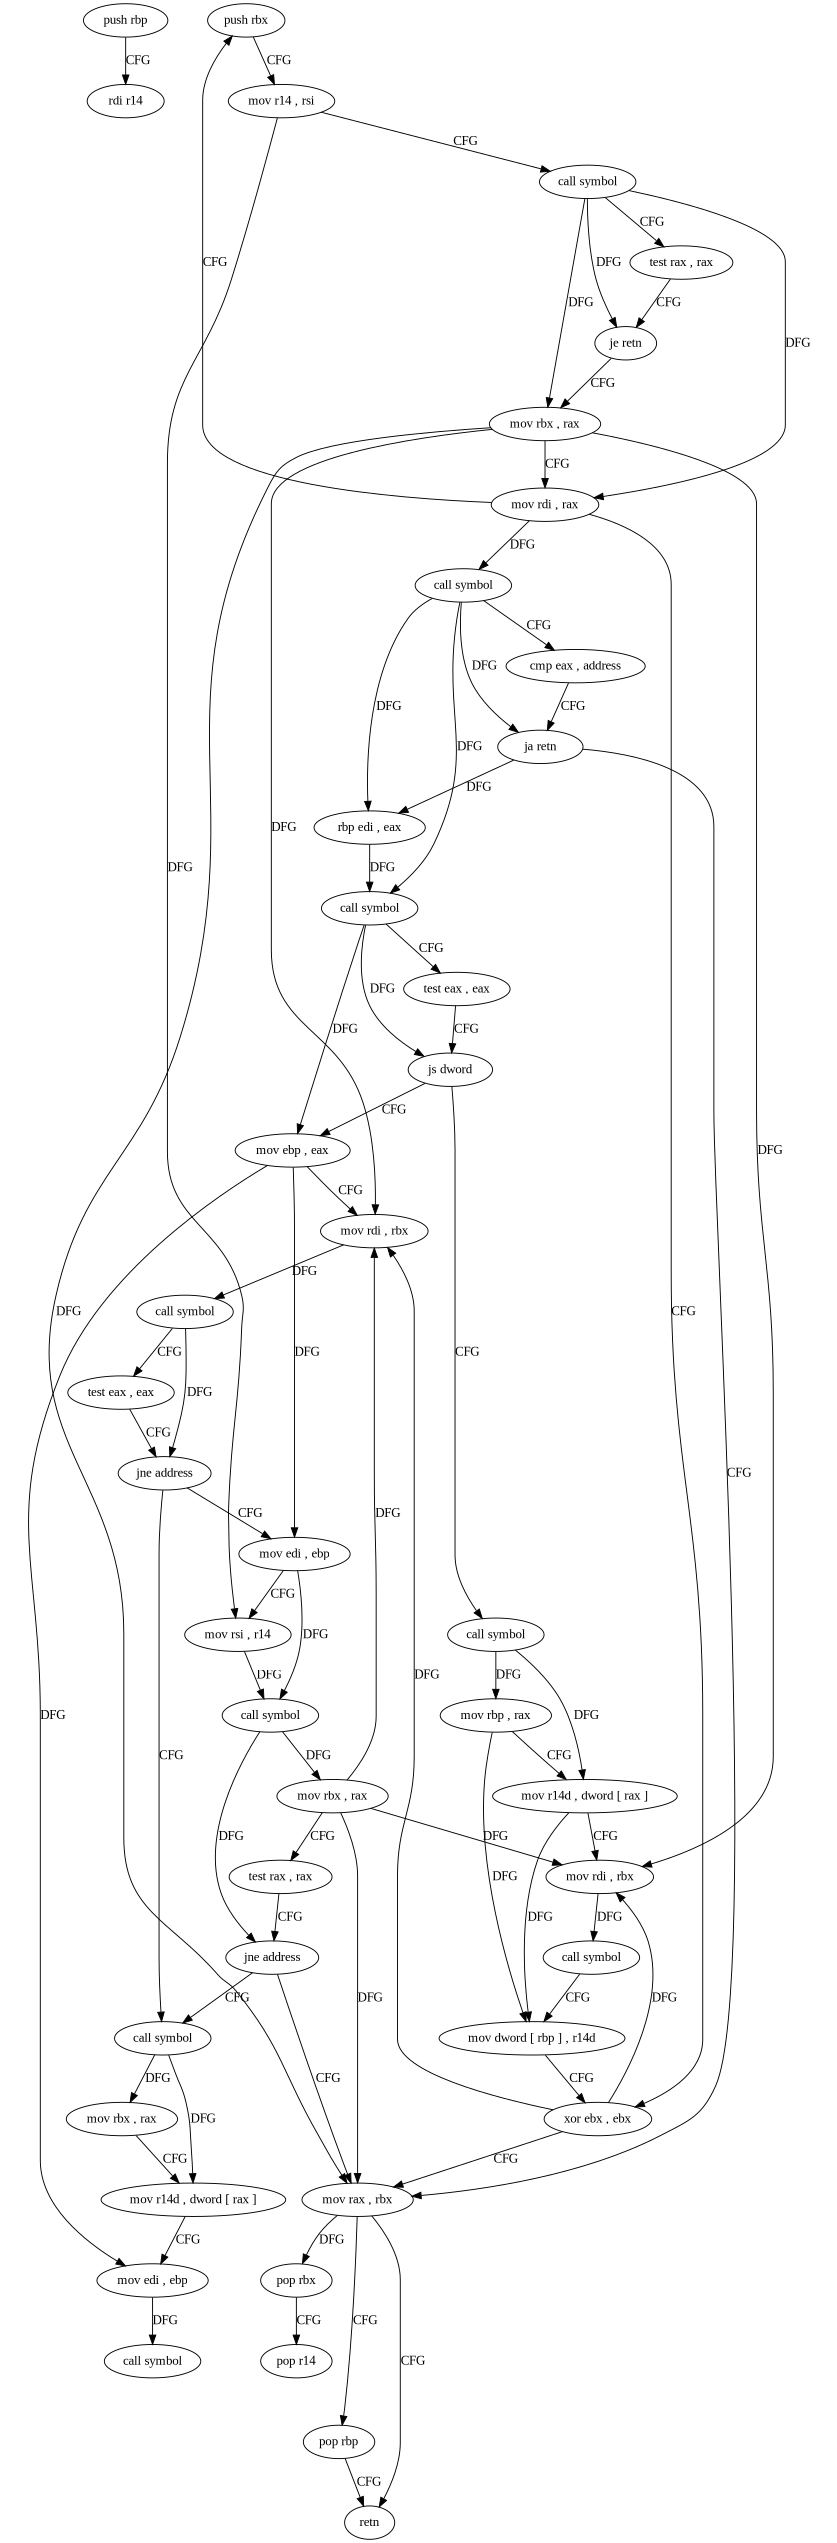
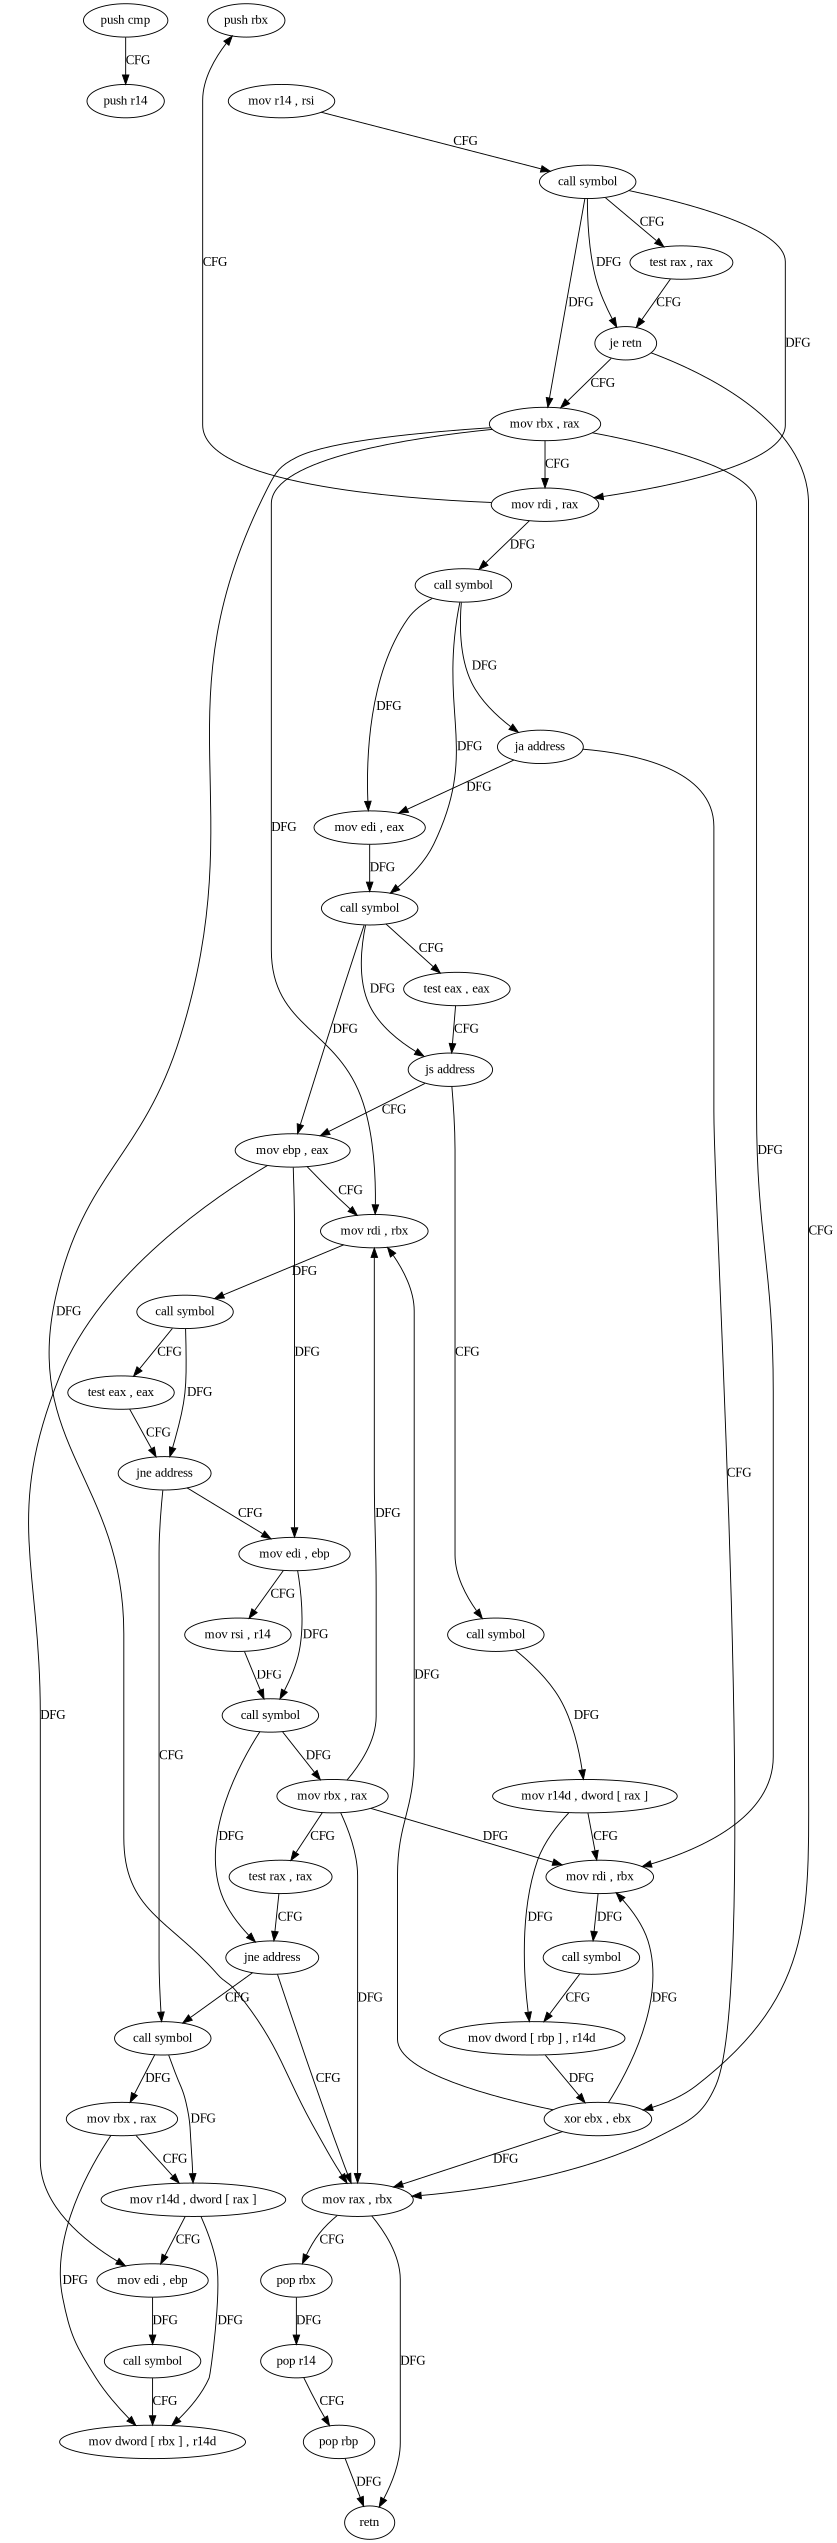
  digraph {
    fontname="Liberation Serif"
    node [fontname="Liberation Serif"]
    edge [fontname="Liberation Serif"]
-   n1 [label="push rbp"]
-   n2 [label="rdi r14"]
+   n1 [label="push cmp"]
+   n2 [label="push r14"]
    n3 [label="push rbx"]
    n4 [label="mov r14 , rsi"]
    n5 [label="call symbol"]
    n6 [label="mov rsi , r14"]
    n7 [label="test rax , rax"]
    n8 [label="je retn"]
    n9 [label="mov rbx , rax"]
    n10 [label="mov rdi , rax"]
    n11 [label="call symbol"]
    n12 [label="xor ebx , ebx"]
    n13 [label="mov rax , rbx"]
    n14 [label="mov rdi , rbx"]
    n15 [label="mov rdi , rbx"]
    n16 [label="call symbol"]
    n17 [label="pop rbx"]
    n18 [label=retn]
    n19 [label="call symbol"]
    n20 [label="call symbol"]
    n21 [label="pop r14"]
-   n22 [label="cmp eax , address"]
-   n23 [label="ja retn"]
-   n24 [label="rbp edi , eax"]
+   n23 [label="ja address"]
+   n24 [label="mov edi , eax"]
    n25 [label="call symbol"]
    n26 [label="test eax , eax"]
-   n27 [label="js dword"]
+   n27 [label="js address"]
    n28 [label="mov ebp , eax"]
    n29 [label="pop rbp"]
    n30 [label="call symbol"]
    n31 [label="mov edi , ebp"]
    n32 [label="mov edi , ebp"]
-   n33 [label="mov rbp , rax"]
    n34 [label="mov r14d , dword [ rax ]"]
    n35 [label="mov dword [ rbp ] , r14d"]
    n36 [label="call symbol"]
    n37 [label="test eax , eax"]
    n38 [label="jne address"]
    n39 [label="call symbol"]
    n40 [label="mov rbx , rax"]
    n41 [label="mov r14d , dword [ rax ]"]
+   n42 [label="mov dword [ rbx ] , r14d"]
    n43 [label="mov rbx , rax"]
    n44 [label="jne address"]
    n45 [label="test rax , rax"]
    n1 -> n2 [label=CFG]
-   n3 -> n4 [label=CFG]
    n4 -> n5 [label=CFG]
-   n4 -> n6 [label=DFG]
    n5 -> n7 [label=CFG]
    n5 -> n8 [label=DFG]
    n5 -> n9 [label=DFG]
    n5 -> n10 [label=DFG]
    n6 -> n11 [label=DFG]
    n7 -> n8 [label=CFG]
    n8 -> n9 [label=CFG]
-   n10 -> n12 [label=CFG]
+   n8 -> n12 [label=CFG]
    n9 -> n10 [label=CFG]
    n9 -> n13 [label=DFG]
    n9 -> n14 [label=DFG]
    n9 -> n15 [label=DFG]
    n10 -> n3 [label=CFG]
    n10 -> n16 [label=DFG]
    n11 -> n43 [label=DFG]
    n11 -> n44 [label=DFG]
-   n12 -> n13 [label=CFG]
+   n12 -> n13 [label=DFG]
    n12 -> n14 [label=DFG]
    n12 -> n15 [label=DFG]
-   n13 -> n17 [label=DFG]
-   n13 -> n18 [label=CFG]
+   n13 -> n17 [label=CFG]
+   n13 -> n18 [label=DFG]
    n14 -> n19 [label=DFG]
    n15 -> n20 [label=DFG]
-   n16 -> n22 [label=CFG]
    n16 -> n23 [label=DFG]
    n16 -> n24 [label=DFG]
    n16 -> n25 [label=DFG]
-   n17 -> n21 [label=CFG]
+   n17 -> n21 [label=DFG]
    n19 -> n35 [label=CFG]
    n20 -> n37 [label=CFG]
    n20 -> n38 [label=DFG]
-   n13 -> n29 [label=CFG]
-   n22 -> n23 [label=CFG]
+   n21 -> n29 [label=CFG]
    n23 -> n13 [label=CFG]
    n23 -> n24 [label=DFG]
    n24 -> n25 [label=DFG]
    n25 -> n26 [label=CFG]
    n25 -> n27 [label=DFG]
    n25 -> n28 [label=DFG]
    n26 -> n27 [label=CFG]
    n27 -> n28 [label=CFG]
    n27 -> n30 [label=CFG]
    n28 -> n15 [label=CFG]
    n28 -> n31 [label=DFG]
    n28 -> n32 [label=DFG]
-   n29 -> n18 [label=CFG]
-   n30 -> n33 [label=DFG]
+   n29 -> n18 [label=DFG]
    n30 -> n34 [label=DFG]
    n31 -> n6 [label=CFG]
    n31 -> n11 [label=DFG]
    n32 -> n36 [label=DFG]
-   n33 -> n34 [label=CFG]
-   n33 -> n35 [label=DFG]
    n34 -> n14 [label=CFG]
    n34 -> n35 [label=DFG]
-   n35 -> n12 [label=CFG]
+   n35 -> n12 [label=DFG]
+   n36 -> n42 [label=CFG]
    n37 -> n38 [label=CFG]
    n38 -> n31 [label=CFG]
    n38 -> n39 [label=CFG]
    n39 -> n40 [label=DFG]
    n39 -> n41 [label=DFG]
    n40 -> n41 [label=CFG]
+   n40 -> n42 [label=DFG]
    n41 -> n32 [label=CFG]
+   n41 -> n42 [label=DFG]
    n43 -> n13 [label=DFG]
    n43 -> n14 [label=DFG]
    n43 -> n15 [label=DFG]
    n43 -> n45 [label=CFG]
    n44 -> n13 [label=CFG]
    n44 -> n39 [label=CFG]
    n45 -> n44 [label=CFG]
  }
